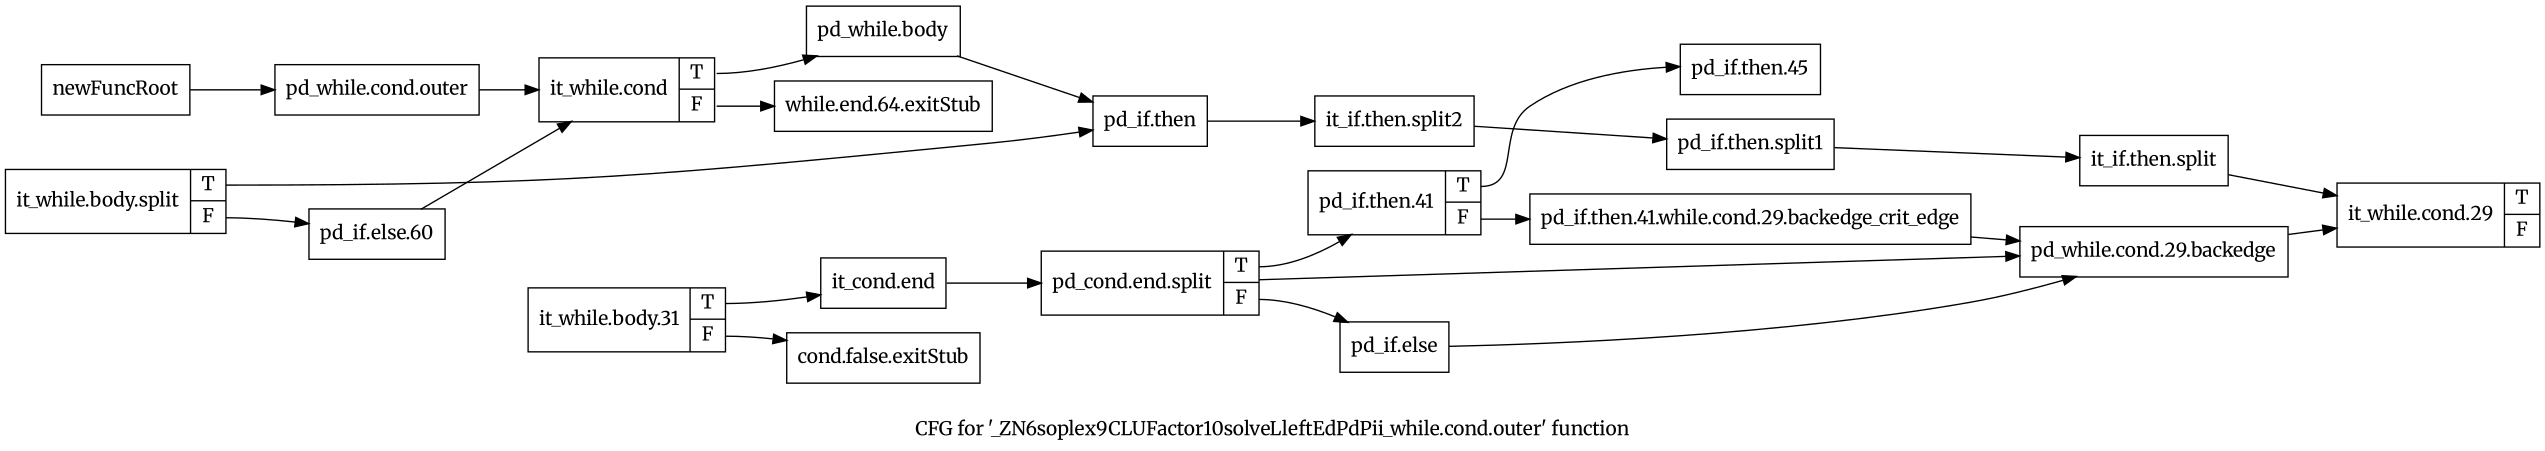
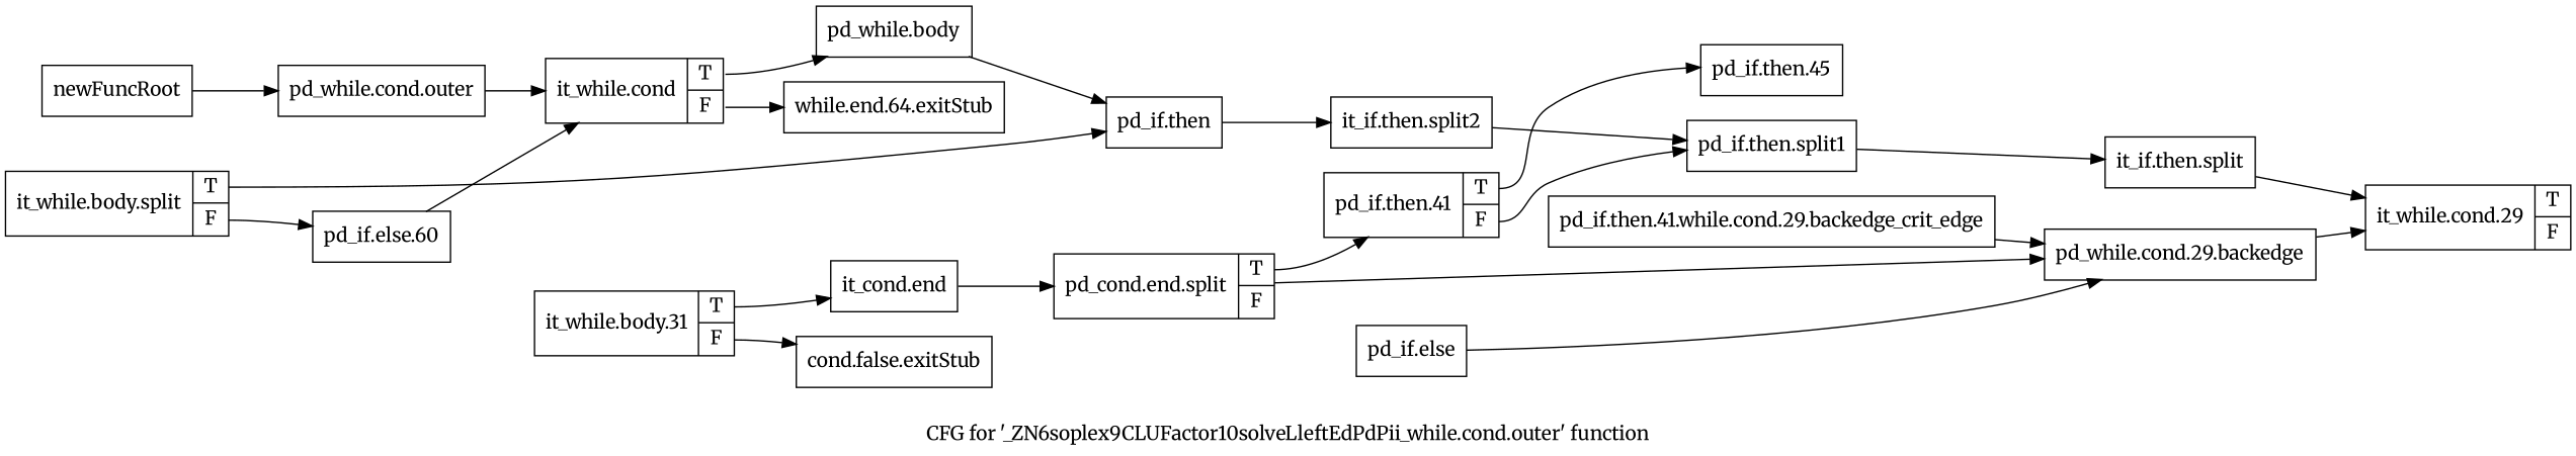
  digraph {
    fontname=Merriweather
    label="CFG for '_ZN6soplex9CLUFactor10solveLleftEdPdPii_while.cond.outer' function"
    rankdir=LR
    node [fontname=Merriweather shape=record]
    edge [fontname=Merriweather]
    n1 [label="{newFuncRoot}"]
    n2 [label="{pd_while.cond.outer}"]
    n3 [label="{it_while.cond|{<s0>T|<s1>F}}"]
    n4 [label="{while.end.64.exitStub}"]
    n5 [label="{pd_while.body}"]
    n6 [label="{cond.false.exitStub}"]
    n7 [label="{pd_if.then}"]
    n8 [label="{it_while.body.split|{<s0>T|<s1>F}}"]
    n9 [label="{pd_if.else.60}"]
    n10 [label="{it_if.then.split2}"]
    n11 [label="{pd_if.then.split1}"]
    n12 [label="{it_if.then.split}"]
    n13 [label="{it_while.cond.29|{<s0>T|<s1>F}}"]
    n14 [label="{it_while.body.31|{<s0>T|<s1>F}}"]
    n15 [label="{it_cond.end}"]
    n16 [label="{pd_cond.end.split|{<s0>T|<s1>F}}"]
    n17 [label="{pd_if.then.41|{<s0>T|<s1>F}}"]
    n18 [label="{pd_if.else}"]
    n19 [label="{pd_while.cond.29.backedge}"]
    n20 [label="{pd_if.then.45}"]
    n21 [label="{pd_if.then.41.while.cond.29.backedge_crit_edge}"]
    n1 -> n2
    n2 -> n3
    n3 -> n4 [tailport=s1]
    n3 -> n5 [tailport=s0]
    n5 -> n7
    n7 -> n10
    n8 -> n7 [tailport=s0]
    n8 -> n9 [tailport=s1]
    n9 -> n3
    n10 -> n11
    n11 -> n12
    n12 -> n13
    n14 -> n6 [tailport=s1]
    n14 -> n15 [tailport=s0]
    n15 -> n16
    n16 -> n17 [tailport=s0]
-   n16 -> n18 [tailport=s1]
    n16 -> n19
    n17 -> n20 [tailport=s0]
-   n17 -> n21 [tailport=s1]
+   n17 -> n11 [tailport=s1]
    n18 -> n19
    n19 -> n13
    n21 -> n19
  }
